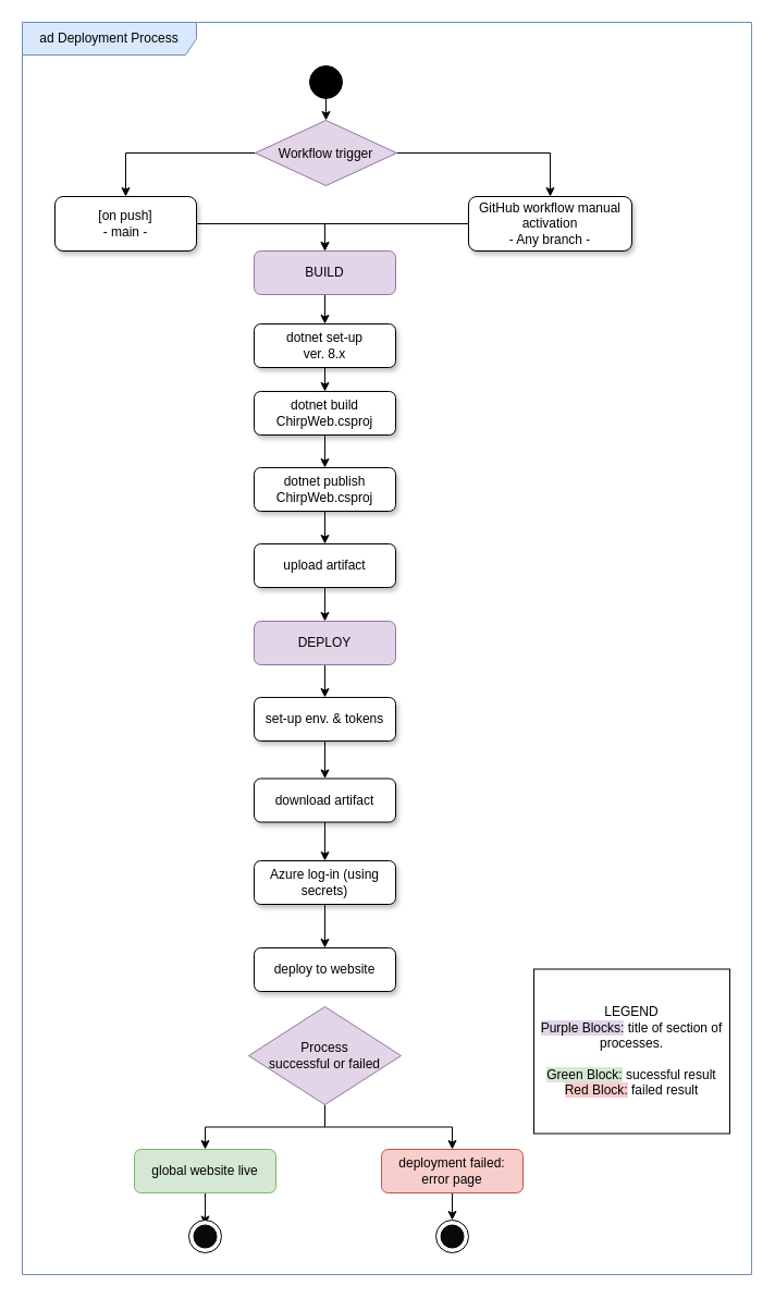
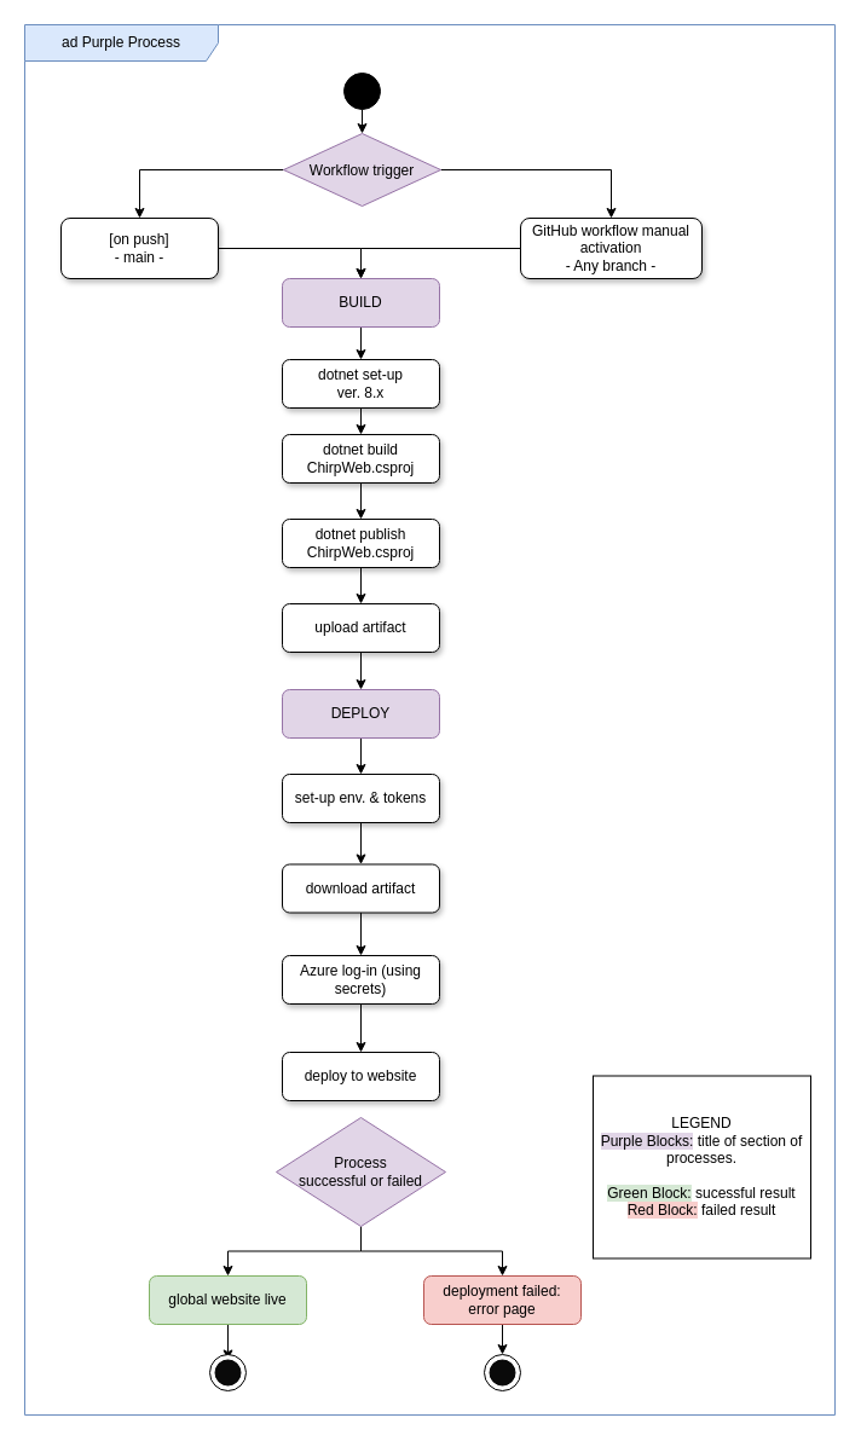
  <mxCell id="0" />
  <mxCell id="1" parent="0" />
  <mxCell id="2" value="" style="rounded=0;whiteSpace=wrap;html=1;strokeColor=none;" parent="1" vertex="1"><mxGeometry x="20" y="20" width="670" height="1150" as="geometry" /></mxCell>
  <mxCell id="3" style="edgeStyle=orthogonalEdgeStyle;rounded=0;orthogonalLoop=1;jettySize=auto;html=1;exitX=1;exitY=0.5;exitDx=0;exitDy=0;entryX=0.5;entryY=0;entryDx=0;entryDy=0;" parent="1" source="4" target="18" edge="1"><mxGeometry relative="1" as="geometry" /></mxCell>
  <mxCell id="4" value="[on push]&lt;div&gt;- main -&lt;/div&gt;" style="rounded=1;whiteSpace=wrap;html=1;shadow=1;" parent="1" vertex="1"><mxGeometry x="50" y="180" width="130" height="50" as="geometry" /></mxCell>
  <mxCell id="5" value="" style="edgeStyle=orthogonalEdgeStyle;rounded=0;orthogonalLoop=1;jettySize=auto;html=1;exitX=0;exitY=0.5;exitDx=0;exitDy=0;entryX=0.5;entryY=0;entryDx=0;entryDy=0;" parent="1" source="6" target="18" edge="1"><mxGeometry relative="1" as="geometry" /></mxCell>
  <mxCell id="6" value="GitHub workflow manual activation&lt;div&gt;- Any branch -&lt;/div&gt;" style="rounded=1;whiteSpace=wrap;html=1;shadow=1;" parent="1" vertex="1"><mxGeometry x="430" y="180" width="150" height="50" as="geometry" /></mxCell>
  <mxCell id="7" style="edgeStyle=orthogonalEdgeStyle;rounded=0;orthogonalLoop=1;jettySize=auto;html=1;exitX=0;exitY=0.5;exitDx=0;exitDy=0;" parent="1" source="40" target="4" edge="1"><mxGeometry relative="1" as="geometry"><mxPoint x="283" y="145" as="sourcePoint" /></mxGeometry></mxCell>
  <mxCell id="8" style="edgeStyle=orthogonalEdgeStyle;rounded=0;orthogonalLoop=1;jettySize=auto;html=1;exitX=1;exitY=0.5;exitDx=0;exitDy=0;" parent="1" source="40" target="6" edge="1"><mxGeometry relative="1" as="geometry"><mxPoint x="313" y="145" as="sourcePoint" /></mxGeometry></mxCell>
  <mxCell id="9" style="edgeStyle=orthogonalEdgeStyle;rounded=0;orthogonalLoop=1;jettySize=auto;html=1;exitX=0.5;exitY=1;exitDx=0;exitDy=0;entryX=0.5;entryY=0;entryDx=0;entryDy=0;" parent="1" source="10" target="12" edge="1"><mxGeometry relative="1" as="geometry" /></mxCell>
  <mxCell id="10" value="dotnet build ChirpWeb.csproj" style="rounded=1;whiteSpace=wrap;html=1;shadow=1;" parent="1" vertex="1"><mxGeometry x="233" y="359" width="130" height="40" as="geometry" /></mxCell>
  <mxCell id="11" style="edgeStyle=orthogonalEdgeStyle;rounded=0;orthogonalLoop=1;jettySize=auto;html=1;exitX=0.5;exitY=1;exitDx=0;exitDy=0;" parent="1" source="12" target="14" edge="1"><mxGeometry relative="1" as="geometry" /></mxCell>
  <mxCell id="12" value="dotnet publish ChirpWeb.csproj" style="rounded=1;whiteSpace=wrap;html=1;shadow=1;" parent="1" vertex="1"><mxGeometry x="233" y="429" width="130" height="40" as="geometry" /></mxCell>
  <mxCell id="13" style="edgeStyle=orthogonalEdgeStyle;rounded=0;orthogonalLoop=1;jettySize=auto;html=1;exitX=0.5;exitY=1;exitDx=0;exitDy=0;entryX=0.5;entryY=0;entryDx=0;entryDy=0;" parent="1" source="14" target="20" edge="1"><mxGeometry relative="1" as="geometry" /></mxCell>
  <mxCell id="14" value="upload artifact" style="rounded=1;whiteSpace=wrap;html=1;shadow=1;" parent="1" vertex="1"><mxGeometry x="233" y="499" width="130" height="40" as="geometry" /></mxCell>
  <mxCell id="15" style="edgeStyle=orthogonalEdgeStyle;rounded=0;orthogonalLoop=1;jettySize=auto;html=1;exitX=0.5;exitY=1;exitDx=0;exitDy=0;" parent="1" source="16" target="10" edge="1"><mxGeometry relative="1" as="geometry" /></mxCell>
  <mxCell id="16" value="dotnet set-up&lt;div&gt;ver. 8.x&lt;/div&gt;" style="rounded=1;whiteSpace=wrap;html=1;shadow=1;" parent="1" vertex="1"><mxGeometry x="233" y="297" width="130" height="40" as="geometry" /></mxCell>
  <mxCell id="17" style="edgeStyle=orthogonalEdgeStyle;rounded=0;orthogonalLoop=1;jettySize=auto;html=1;exitX=0.5;exitY=1;exitDx=0;exitDy=0;entryX=0.5;entryY=0;entryDx=0;entryDy=0;" parent="1" source="18" target="16" edge="1"><mxGeometry relative="1" as="geometry" /></mxCell>
  <mxCell id="18" value="BUILD" style="rounded=1;whiteSpace=wrap;html=1;fillColor=#e1d5e7;strokeColor=#9673a6;" parent="1" vertex="1"><mxGeometry x="233" y="230" width="130" height="40" as="geometry" /></mxCell>
  <mxCell id="19" style="edgeStyle=orthogonalEdgeStyle;rounded=0;orthogonalLoop=1;jettySize=auto;html=1;exitX=0.5;exitY=1;exitDx=0;exitDy=0;entryX=0.5;entryY=0;entryDx=0;entryDy=0;" parent="1" source="20" target="22" edge="1"><mxGeometry relative="1" as="geometry" /></mxCell>
  <mxCell id="20" value="DEPLOY" style="rounded=1;whiteSpace=wrap;html=1;fillColor=#e1d5e7;strokeColor=#9673a6;" parent="1" vertex="1"><mxGeometry x="233" y="570" width="130" height="40" as="geometry" /></mxCell>
  <mxCell id="21" style="edgeStyle=orthogonalEdgeStyle;rounded=0;orthogonalLoop=1;jettySize=auto;html=1;exitX=0.5;exitY=1;exitDx=0;exitDy=0;entryX=0.5;entryY=0;entryDx=0;entryDy=0;" parent="1" source="22" target="24" edge="1"><mxGeometry relative="1" as="geometry" /></mxCell>
  <mxCell id="22" value="set-up env. &amp;amp; tokens" style="rounded=1;whiteSpace=wrap;html=1;shadow=1;" parent="1" vertex="1"><mxGeometry x="233" y="640" width="130" height="40" as="geometry" /></mxCell>
  <mxCell id="23" style="edgeStyle=orthogonalEdgeStyle;rounded=0;orthogonalLoop=1;jettySize=auto;html=1;exitX=0.5;exitY=1;exitDx=0;exitDy=0;entryX=0.5;entryY=0;entryDx=0;entryDy=0;" parent="1" source="24" target="26" edge="1"><mxGeometry relative="1" as="geometry" /></mxCell>
  <mxCell id="24" value="download artifact" style="rounded=1;whiteSpace=wrap;html=1;shadow=1;" parent="1" vertex="1"><mxGeometry x="233" y="714.5" width="130" height="40" as="geometry" /></mxCell>
  <mxCell id="25" style="edgeStyle=orthogonalEdgeStyle;rounded=0;orthogonalLoop=1;jettySize=auto;html=1;exitX=0.5;exitY=1;exitDx=0;exitDy=0;entryX=0.5;entryY=0;entryDx=0;entryDy=0;" parent="1" source="26" target="29" edge="1"><mxGeometry relative="1" as="geometry" /></mxCell>
  <mxCell id="26" value="Azure log-in (using secrets)" style="rounded=1;whiteSpace=wrap;html=1;shadow=1;" parent="1" vertex="1"><mxGeometry x="233" y="790" width="130" height="40" as="geometry" /></mxCell>
  <mxCell id="27" style="edgeStyle=orthogonalEdgeStyle;rounded=0;orthogonalLoop=1;jettySize=auto;html=1;exitX=0.5;exitY=1;exitDx=0;exitDy=0;entryX=0.5;entryY=0;entryDx=0;entryDy=0;" parent="1" source="42" target="31" edge="1"><mxGeometry relative="1" as="geometry" /></mxCell>
  <mxCell id="28" style="edgeStyle=orthogonalEdgeStyle;rounded=0;orthogonalLoop=1;jettySize=auto;html=1;exitX=0.5;exitY=1;exitDx=0;exitDy=0;entryX=0.5;entryY=0;entryDx=0;entryDy=0;" parent="1" source="42" target="35" edge="1"><mxGeometry relative="1" as="geometry" /></mxCell>
  <mxCell id="29" value="deploy to website" style="rounded=1;whiteSpace=wrap;html=1;shadow=1;" parent="1" vertex="1"><mxGeometry x="233" y="870" width="130" height="40" as="geometry" /></mxCell>
  <mxCell id="30" style="edgeStyle=orthogonalEdgeStyle;rounded=0;orthogonalLoop=1;jettySize=auto;html=1;exitX=0.5;exitY=1;exitDx=0;exitDy=0;entryX=0.5;entryY=0;entryDx=0;entryDy=0;" parent="1" source="31" target="33" edge="1"><mxGeometry relative="1" as="geometry" /></mxCell>
  <mxCell id="31" value="global website live" style="rounded=1;whiteSpace=wrap;html=1;fillColor=#d5e8d4;strokeColor=#82b366;" parent="1" vertex="1"><mxGeometry x="123" y="1055" width="130" height="40" as="geometry" /></mxCell>
  <mxCell id="32" value="" style="ellipse;whiteSpace=wrap;html=1;aspect=fixed;fillColor=default;" parent="1" vertex="1"><mxGeometry x="173" y="1120" width="30" height="30" as="geometry" /></mxCell>
  <mxCell id="33" value="" style="ellipse;whiteSpace=wrap;html=1;aspect=fixed;fillColor=#0A0A0A;" parent="1" vertex="1"><mxGeometry x="177.5" y="1124.5" width="21" height="21" as="geometry" /></mxCell>
  <mxCell id="34" style="edgeStyle=orthogonalEdgeStyle;rounded=0;orthogonalLoop=1;jettySize=auto;html=1;exitX=0.5;exitY=1;exitDx=0;exitDy=0;entryX=0.5;entryY=0;entryDx=0;entryDy=0;" parent="1" source="35" target="36" edge="1"><mxGeometry relative="1" as="geometry" /></mxCell>
  <mxCell id="35" value="deployment failed:&lt;div&gt;error page&lt;/div&gt;" style="rounded=1;whiteSpace=wrap;html=1;fillColor=#f8cecc;strokeColor=#b85450;" parent="1" vertex="1"><mxGeometry x="350" y="1055" width="130" height="40" as="geometry" /></mxCell>
  <mxCell id="36" value="" style="ellipse;whiteSpace=wrap;html=1;aspect=fixed;fillColor=default;" parent="1" vertex="1"><mxGeometry x="400" y="1120" width="30" height="30" as="geometry" /></mxCell>
  <mxCell id="37" value="" style="ellipse;whiteSpace=wrap;html=1;aspect=fixed;fillColor=#0A0A0A;" parent="1" vertex="1"><mxGeometry x="404.5" y="1124.5" width="21" height="21" as="geometry" /></mxCell>
  <mxCell id="38" value="&lt;div style=&quot;&quot;&gt;&lt;span style=&quot;background-color: initial;&quot;&gt;LEGEND&lt;/span&gt;&lt;/div&gt;&lt;div style=&quot;&quot;&gt;&lt;span style=&quot;background-color: rgb(225, 213, 231);&quot;&gt;Purple Blocks:&lt;/span&gt; title of section of processes.&lt;/div&gt;&lt;div style=&quot;&quot;&gt;&lt;span style=&quot;background-color: rgb(213, 232, 212);&quot;&gt;&lt;br&gt;&lt;/span&gt;&lt;/div&gt;&lt;div style=&quot;&quot;&gt;&lt;span style=&quot;background-color: rgb(213, 232, 212);&quot;&gt;Green Block:&lt;/span&gt; sucessful result&lt;/div&gt;&lt;div style=&quot;&quot;&gt;&lt;span style=&quot;background-color: rgb(248, 206, 204);&quot;&gt;Red Block:&lt;/span&gt; failed result&lt;/div&gt;" style="rounded=0;whiteSpace=wrap;html=1;align=center;" parent="1" vertex="1"><mxGeometry x="490" y="889.5" width="180" height="151" as="geometry" /></mxCell>
  <mxCell id="39" value="" style="ellipse;whiteSpace=wrap;html=1;aspect=fixed;fillColor=#000000;" vertex="1" parent="1"><mxGeometry x="284" y="60" width="30" height="30" as="geometry" /></mxCell>
  <mxCell id="40" value="Workflow trigger" style="rhombus;fillColor=#e1d5e7;strokeColor=#9673a6;" vertex="1" parent="1"><mxGeometry x="234" y="110" width="130" height="60" as="geometry" /></mxCell>
  <mxCell id="41" value="" style="endArrow=classic;html=1;rounded=0;exitX=0.5;exitY=1;exitDx=0;exitDy=0;entryX=0.5;entryY=0;entryDx=0;entryDy=0;" edge="1" parent="1" source="39" target="40"><mxGeometry width="50" height="50" relative="1" as="geometry"><mxPoint x="280" y="320" as="sourcePoint" /><mxPoint x="330" y="270" as="targetPoint" /></mxGeometry></mxCell>
  <mxCell id="42" value="Process&lt;div&gt;successful or failed&lt;/div&gt;" style="rhombus;whiteSpace=wrap;html=1;fillColor=#e1d5e7;strokeColor=#9673a6;" vertex="1" parent="1"><mxGeometry x="228" y="924" width="140" height="90" as="geometry" /></mxCell>
- <mxCell id="43" value="ad Deployment Process" style="shape=umlFrame;whiteSpace=wrap;html=1;pointerEvents=0;recursiveResize=0;container=1;collapsible=0;width=160;fillColor=#dae8fc;strokeColor=#6c8ebf;" vertex="1" parent="1"><mxGeometry x="20" y="20" width="670" height="1150" as="geometry" /></mxCell>
+ <mxCell id="43" value="ad Purple Process" style="shape=umlFrame;whiteSpace=wrap;html=1;pointerEvents=0;recursiveResize=0;container=1;collapsible=0;width=160;fillColor=#dae8fc;strokeColor=#6c8ebf;" vertex="1" parent="1"><mxGeometry x="20" y="20" width="670" height="1150" as="geometry" /></mxCell>
